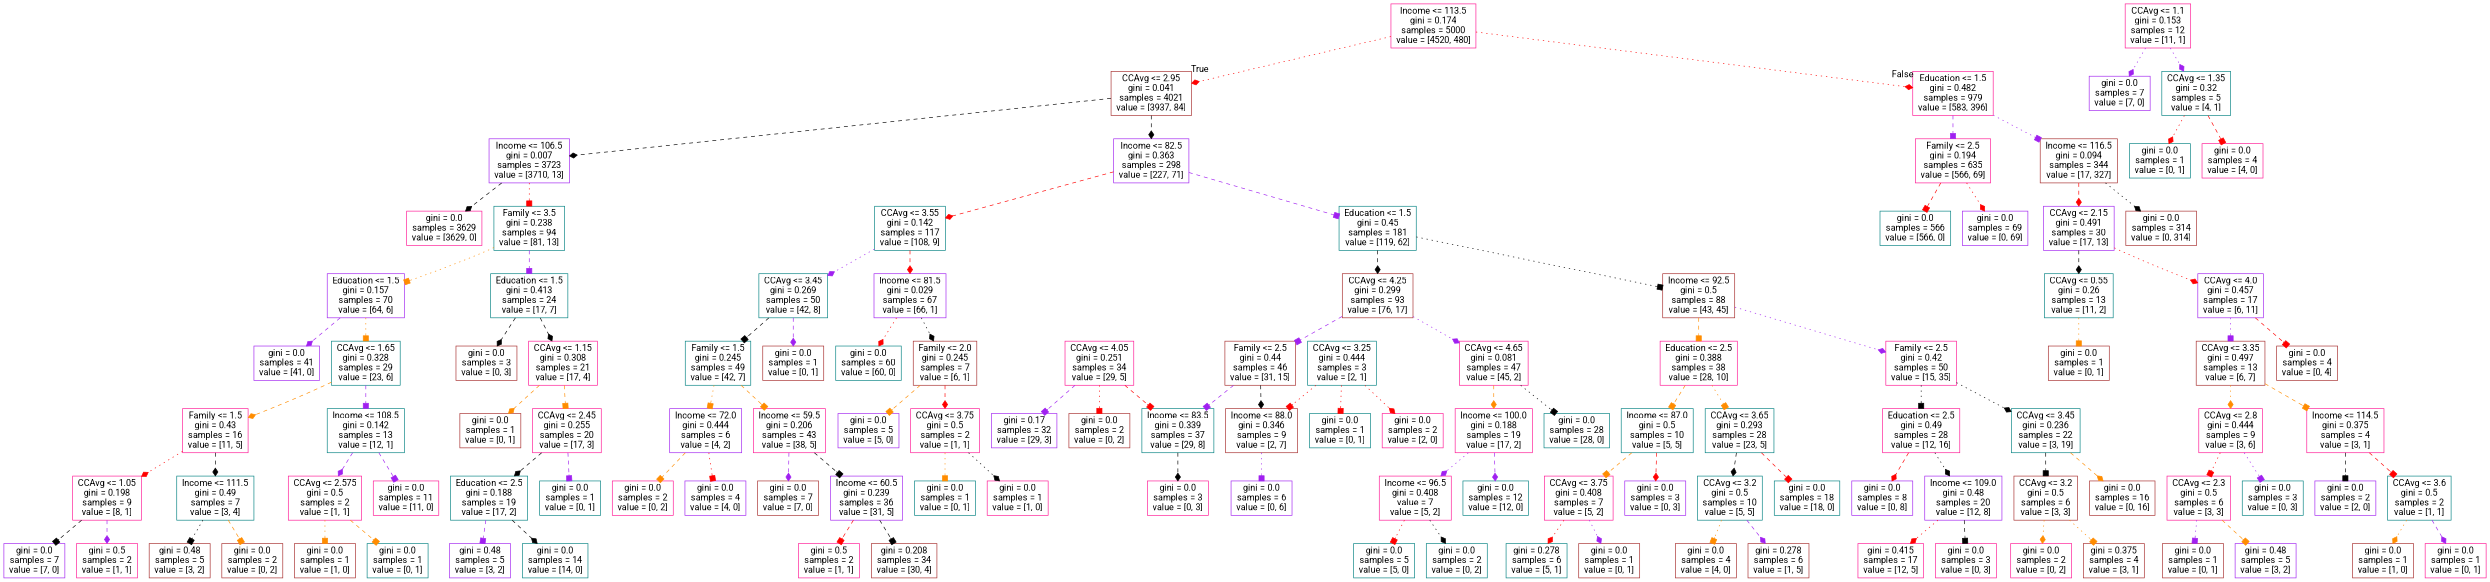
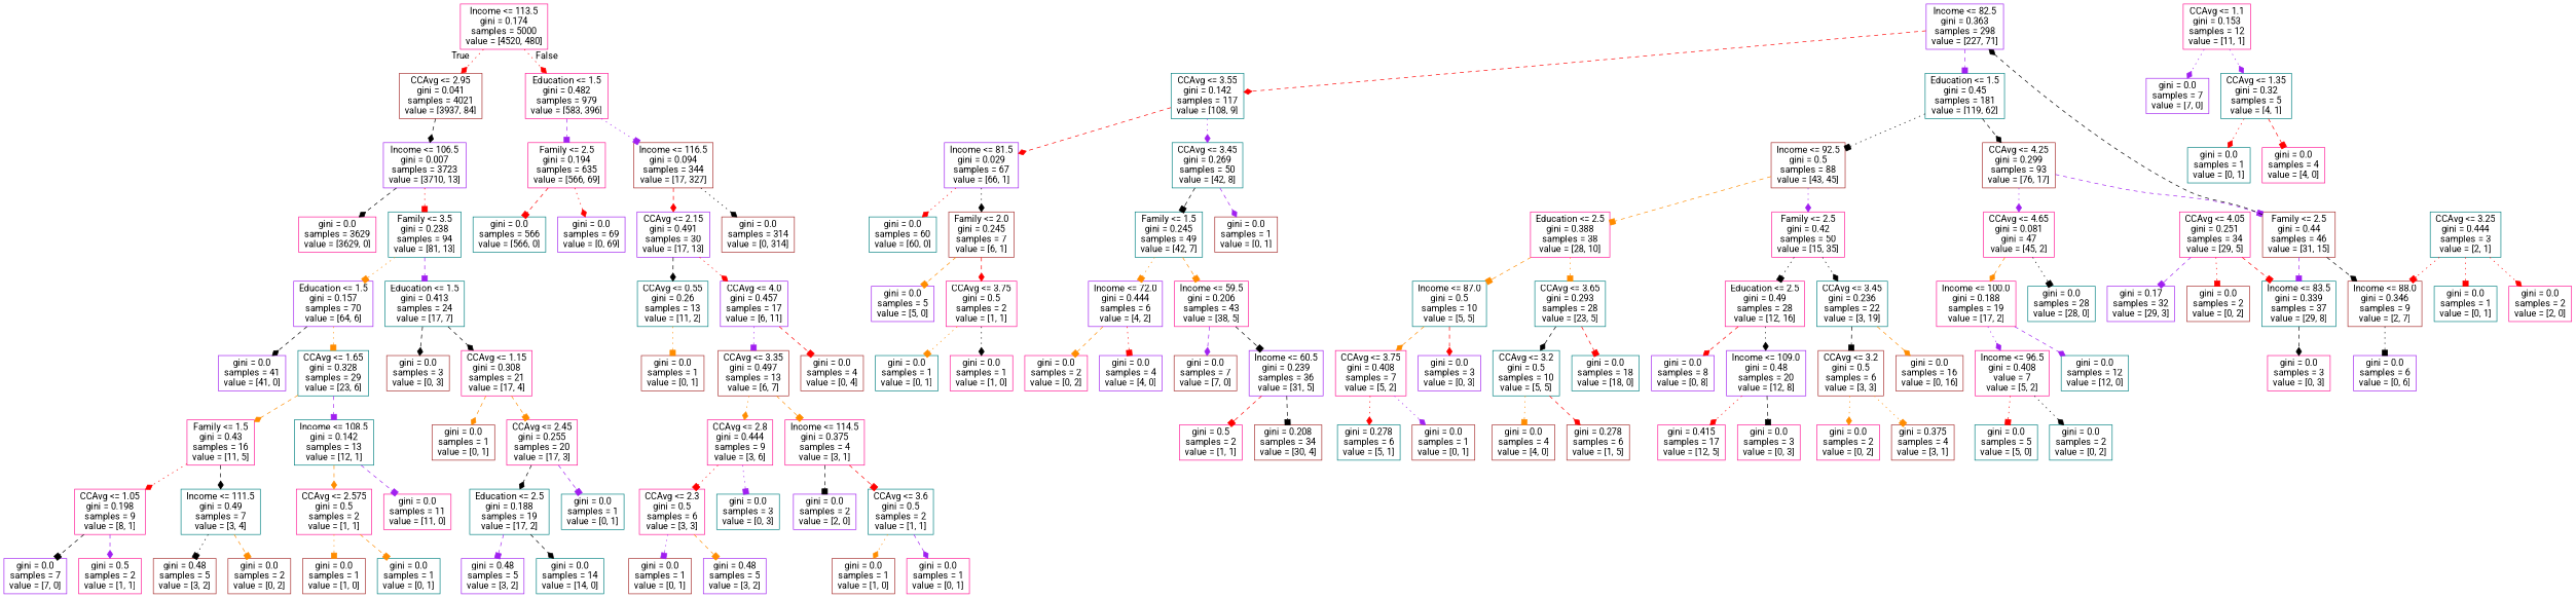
  digraph {
    fontname=Roboto
    node [color=deeppink fontname=Roboto shape=box]
    edge [arrowhead=box color=red fontname=Roboto style=dashed]
    n1 [label="Income <= 113.5\ngini = 0.174\nsamples = 5000\nvalue = [4520, 480]"]
    n2 [color=brown label="CCAvg <= 2.95\ngini = 0.041\nsamples = 4021\nvalue = [3937, 84]"]
    n3 [label="Education <= 1.5\ngini = 0.482\nsamples = 979\nvalue = [583, 396]"]
    n4 [color=purple label="Income <= 106.5\ngini = 0.007\nsamples = 3723\nvalue = [3710, 13]"]
    n5 [color=purple label="Income <= 82.5\ngini = 0.363\nsamples = 298\nvalue = [227, 71]"]
    n6 [label="Family <= 2.5\ngini = 0.194\nsamples = 635\nvalue = [566, 69]"]
    n7 [color=brown label="Income <= 116.5\ngini = 0.094\nsamples = 344\nvalue = [17, 327]"]
    n8 [label="gini = 0.0\nsamples = 3629\nvalue = [3629, 0]"]
    n9 [color=teal label="Family <= 3.5\ngini = 0.238\nsamples = 94\nvalue = [81, 13]"]
    n10 [color=teal label="CCAvg <= 3.55\ngini = 0.142\nsamples = 117\nvalue = [108, 9]"]
    n11 [color=teal label="Education <= 1.5\ngini = 0.45\nsamples = 181\nvalue = [119, 62]"]
    n12 [color=purple label="Education <= 1.5\ngini = 0.157\nsamples = 70\nvalue = [64, 6]"]
    n13 [color=teal label="Education <= 1.5\ngini = 0.413\nsamples = 24\nvalue = [17, 7]"]
    n14 [color=purple label="gini = 0.0\nsamples = 41\nvalue = [41, 0]"]
    n15 [color=teal label="CCAvg <= 1.65\ngini = 0.328\nsamples = 29\nvalue = [23, 6]"]
    n16 [color=brown label="gini = 0.0\nsamples = 3\nvalue = [0, 3]"]
    n17 [label="CCAvg <= 1.15\ngini = 0.308\nsamples = 21\nvalue = [17, 4]"]
    n18 [label="Family <= 1.5\ngini = 0.43\nsamples = 16\nvalue = [11, 5]"]
    n19 [color=teal label="Income <= 108.5\ngini = 0.142\nsamples = 13\nvalue = [12, 1]"]
    n20 [label="CCAvg <= 1.05\ngini = 0.198\nsamples = 9\nvalue = [8, 1]"]
    n21 [color=teal label="Income <= 111.5\ngini = 0.49\nsamples = 7\nvalue = [3, 4]"]
    n22 [label="CCAvg <= 2.575\ngini = 0.5\nsamples = 2\nvalue = [1, 1]"]
    n23 [label="gini = 0.0\nsamples = 11\nvalue = [11, 0]"]
    n24 [color=purple label="gini = 0.0\nsamples = 7\nvalue = [7, 0]"]
    n25 [label="gini = 0.5\nsamples = 2\nvalue = [1, 1]"]
    n26 [color=brown label="gini = 0.48\nsamples = 5\nvalue = [3, 2]"]
    n27 [color=brown label="gini = 0.0\nsamples = 2\nvalue = [0, 2]"]
    n28 [color=brown label="gini = 0.0\nsamples = 1\nvalue = [1, 0]"]
    n29 [color=teal label="gini = 0.0\nsamples = 1\nvalue = [0, 1]"]
    n30 [color=brown label="gini = 0.0\nsamples = 1\nvalue = [0, 1]"]
    n31 [label="CCAvg <= 2.45\ngini = 0.255\nsamples = 20\nvalue = [17, 3]"]
    n32 [color=teal label="Education <= 2.5\ngini = 0.188\nsamples = 19\nvalue = [17, 2]"]
    n33 [color=teal label="gini = 0.0\nsamples = 1\nvalue = [0, 1]"]
    n34 [color=purple label="gini = 0.48\nsamples = 5\nvalue = [3, 2]"]
    n35 [color=teal label="gini = 0.0\nsamples = 14\nvalue = [14, 0]"]
    n36 [color=teal label="CCAvg <= 3.45\ngini = 0.269\nsamples = 50\nvalue = [42, 8]"]
    n37 [color=purple label="Income <= 81.5\ngini = 0.029\nsamples = 67\nvalue = [66, 1]"]
    n38 [color=brown label="CCAvg <= 4.25\ngini = 0.299\nsamples = 93\nvalue = [76, 17]"]
    n39 [color=brown label="Income <= 92.5\ngini = 0.5\nsamples = 88\nvalue = [43, 45]"]
    n40 [color=teal label="Family <= 1.5\ngini = 0.245\nsamples = 49\nvalue = [42, 7]"]
    n41 [color=brown label="gini = 0.0\nsamples = 1\nvalue = [0, 1]"]
    n42 [color=teal label="gini = 0.0\nsamples = 60\nvalue = [60, 0]"]
    n43 [color=brown label="Family <= 2.0\ngini = 0.245\nsamples = 7\nvalue = [6, 1]"]
    n44 [color=purple label="Income <= 72.0\ngini = 0.444\nsamples = 6\nvalue = [4, 2]"]
    n45 [label="Income <= 59.5\ngini = 0.206\nsamples = 43\nvalue = [38, 5]"]
    n46 [label="gini = 0.0\nsamples = 2\nvalue = [0, 2]"]
    n47 [color=purple label="gini = 0.0\nsamples = 4\nvalue = [4, 0]"]
    n48 [color=brown label="gini = 0.0\nsamples = 7\nvalue = [7, 0]"]
    n49 [color=purple label="Income <= 60.5\ngini = 0.239\nsamples = 36\nvalue = [31, 5]"]
    n50 [label="gini = 0.5\nsamples = 2\nvalue = [1, 1]"]
    n51 [color=brown label="gini = 0.208\nsamples = 34\nvalue = [30, 4]"]
    n52 [color=purple label="gini = 0.0\nsamples = 5\nvalue = [5, 0]"]
    n53 [label="CCAvg <= 3.75\ngini = 0.5\nsamples = 2\nvalue = [1, 1]"]
    n54 [color=teal label="gini = 0.0\nsamples = 1\nvalue = [0, 1]"]
    n55 [label="gini = 0.0\nsamples = 1\nvalue = [1, 0]"]
    n56 [color=brown label="Family <= 2.5\ngini = 0.44\nsamples = 46\nvalue = [31, 15]"]
-   n57 [label="CCAvg <= 4.65\ngini = 0.081\nsamples = 47\nvalue = [45, 2]"]
+   n57 [label="CCAvg <= 4.65\ngini = 0.081\ngini = 47\nvalue = [45, 2]"]
    n58 [label="Education <= 2.5\ngini = 0.388\nsamples = 38\nvalue = [28, 10]"]
    n59 [label="Family <= 2.5\ngini = 0.42\nsamples = 50\nvalue = [15, 35]"]
    n60 [color=teal label="Income <= 83.5\ngini = 0.339\nsamples = 37\nvalue = [29, 8]"]
    n61 [color=brown label="Income <= 88.0\ngini = 0.346\nsamples = 9\nvalue = [2, 7]"]
    n62 [label="Income <= 100.0\ngini = 0.188\nsamples = 19\nvalue = [17, 2]"]
    n63 [color=teal label="gini = 0.0\nsamples = 28\nvalue = [28, 0]"]
    n64 [label="gini = 0.0\nsamples = 3\nvalue = [0, 3]"]
    n65 [color=purple label="gini = 0.0\nsamples = 6\nvalue = [0, 6]"]
    n66 [label="CCAvg <= 4.05\ngini = 0.251\nsamples = 34\nvalue = [29, 5]"]
    n67 [color=purple label="gini = 0.17\nsamples = 32\nvalue = [29, 3]"]
    n68 [color=brown label="gini = 0.0\nsamples = 2\nvalue = [0, 2]"]
    n69 [color=teal label="CCAvg <= 3.25\ngini = 0.444\nsamples = 3\nvalue = [2, 1]"]
    n70 [color=teal label="gini = 0.0\nsamples = 1\nvalue = [0, 1]"]
    n71 [label="gini = 0.0\nsamples = 2\nvalue = [2, 0]"]
    n72 [label="Income <= 96.5\ngini = 0.408\nvalue = 7\nvalue = [5, 2]"]
    n73 [color=teal label="gini = 0.0\nsamples = 12\nvalue = [12, 0]"]
    n74 [color=teal label="gini = 0.0\nsamples = 5\nvalue = [5, 0]"]
    n75 [color=teal label="gini = 0.0\nsamples = 2\nvalue = [0, 2]"]
    n76 [color=teal label="Income <= 87.0\ngini = 0.5\nsamples = 10\nvalue = [5, 5]"]
    n77 [color=teal label="CCAvg <= 3.65\ngini = 0.293\nsamples = 28\nvalue = [23, 5]"]
    n78 [label="Education <= 2.5\ngini = 0.49\nsamples = 28\nvalue = [12, 16]"]
    n79 [color=teal label="CCAvg <= 3.45\ngini = 0.236\nsamples = 22\nvalue = [3, 19]"]
    n80 [label="CCAvg <= 3.75\ngini = 0.408\nsamples = 7\nvalue = [5, 2]"]
    n81 [color=purple label="gini = 0.0\nsamples = 3\nvalue = [0, 3]"]
    n82 [color=teal label="CCAvg <= 3.2\ngini = 0.5\nsamples = 10\nvalue = [5, 5]"]
    n83 [color=teal label="gini = 0.0\nsamples = 18\nvalue = [18, 0]"]
    n84 [color=teal label="gini = 0.278\nsamples = 6\nvalue = [5, 1]"]
    n85 [color=brown label="gini = 0.0\nsamples = 1\nvalue = [0, 1]"]
    n86 [color=brown label="gini = 0.0\nsamples = 4\nvalue = [4, 0]"]
    n87 [color=brown label="gini = 0.278\nsamples = 6\nvalue = [1, 5]"]
    n88 [color=purple label="gini = 0.0\nsamples = 8\nvalue = [0, 8]"]
    n89 [color=purple label="Income <= 109.0\ngini = 0.48\nsamples = 20\nvalue = [12, 8]"]
    n90 [color=brown label="CCAvg <= 3.2\ngini = 0.5\nsamples = 6\nvalue = [3, 3]"]
    n91 [color=brown label="gini = 0.0\nsamples = 16\nvalue = [0, 16]"]
    n92 [label="gini = 0.415\nsamples = 17\nvalue = [12, 5]"]
    n93 [label="gini = 0.0\nsamples = 3\nvalue = [0, 3]"]
    n94 [label="gini = 0.0\nsamples = 2\nvalue = [0, 2]"]
    n95 [color=brown label="gini = 0.375\nsamples = 4\nvalue = [3, 1]"]
    n96 [color=teal label="gini = 0.0\nsamples = 566\nvalue = [566, 0]"]
    n97 [color=purple label="gini = 0.0\nsamples = 69\nvalue = [0, 69]"]
    n98 [color=purple label="CCAvg <= 2.15\ngini = 0.491\nsamples = 30\nvalue = [17, 13]"]
    n99 [color=brown label="gini = 0.0\nsamples = 314\nvalue = [0, 314]"]
    n100 [color=teal label="CCAvg <= 0.55\ngini = 0.26\nsamples = 13\nvalue = [11, 2]"]
    n101 [color=purple label="CCAvg <= 4.0\ngini = 0.457\nsamples = 17\nvalue = [6, 11]"]
    n102 [color=brown label="gini = 0.0\nsamples = 1\nvalue = [0, 1]"]
    n103 [color=brown label="CCAvg <= 3.35\ngini = 0.497\nsamples = 13\nvalue = [6, 7]"]
    n104 [color=brown label="gini = 0.0\nsamples = 4\nvalue = [0, 4]"]
    n105 [label="CCAvg <= 1.1\ngini = 0.153\nsamples = 12\nvalue = [11, 1]"]
    n106 [color=purple label="gini = 0.0\nsamples = 7\nvalue = [7, 0]"]
    n107 [color=teal label="CCAvg <= 1.35\ngini = 0.32\nsamples = 5\nvalue = [4, 1]"]
    n108 [color=teal label="gini = 0.0\nsamples = 1\nvalue = [0, 1]"]
    n109 [label="gini = 0.0\nsamples = 4\nvalue = [4, 0]"]
    n110 [label="CCAvg <= 2.8\ngini = 0.444\nsamples = 9\nvalue = [3, 6]"]
    n111 [label="Income <= 114.5\ngini = 0.375\nsamples = 4\nvalue = [3, 1]"]
    n112 [label="CCAvg <= 2.3\ngini = 0.5\nsamples = 6\nvalue = [3, 3]"]
    n113 [color=teal label="gini = 0.0\nsamples = 3\nvalue = [0, 3]"]
    n114 [color=purple label="gini = 0.0\nsamples = 2\nvalue = [2, 0]"]
    n115 [color=teal label="CCAvg <= 3.6\ngini = 0.5\nsamples = 2\nvalue = [1, 1]"]
    n116 [color=brown label="gini = 0.0\nsamples = 1\nvalue = [0, 1]"]
    n117 [color=purple label="gini = 0.48\nsamples = 5\nvalue = [3, 2]"]
    n118 [color=brown label="gini = 0.0\nsamples = 1\nvalue = [1, 0]"]
    n119 [label="gini = 0.0\nsamples = 1\nvalue = [0, 1]"]
    n1 -> n2 [arrowhead=diamond headlabel=True labelangle=45 labeldistance=2.5 style=dotted]
    n1 -> n3 [arrowhead=diamond headlabel=False labelangle=-45 labeldistance=2.5 style=dotted]
    n2 -> n4 [arrowhead=diamond color=black]
-   n2 -> n5 [arrowhead=diamond color=black]
+   n56 -> n5 [arrowhead=diamond color=black]
    n3 -> n6 [color=purple]
    n3 -> n7 [color=purple style=dotted]
    n4 -> n8 [arrowhead=diamond color=black]
    n4 -> n9 [style=dotted]
    n5 -> n10 [arrowhead=diamond]
    n5 -> n11 [color=purple]
    n6 -> n96
    n6 -> n97 [arrowhead=diamond style=dotted]
    n7 -> n98 [arrowhead=diamond]
    n7 -> n99 [arrowhead=diamond color=black style=dotted]
    n9 -> n12 [color=darkorange style=dotted]
    n9 -> n13 [color=purple]
    n10 -> n36 [arrowhead=diamond color=purple style=dotted]
    n10 -> n37 [arrowhead=diamond]
    n11 -> n38 [arrowhead=diamond color=black]
    n11 -> n39 [color=black style=dotted]
-   n12 -> n14 [arrowhead=diamond color=purple]
+   n12 -> n14 [arrowhead=diamond color=black]
    n12 -> n15 [color=darkorange style=dotted]
    n13 -> n16 [arrowhead=diamond color=black]
    n13 -> n17 [arrowhead=diamond color=black]
    n15 -> n18 [arrowhead=diamond color=darkorange]
    n15 -> n19 [color=purple]
    n17 -> n30 [arrowhead=diamond color=darkorange]
    n17 -> n31 [color=darkorange]
    n18 -> n20 [arrowhead=diamond style=dotted]
    n18 -> n21 [arrowhead=diamond color=black]
-   n19 -> n22 [arrowhead=diamond color=purple]
+   n19 -> n22 [arrowhead=diamond color=darkorange]
    n19 -> n23 [color=purple]
    n20 -> n24 [color=black]
    n20 -> n25 [arrowhead=diamond color=purple]
    n21 -> n26 [color=black style=dotted]
    n21 -> n27 [color=darkorange]
    n22 -> n28 [color=darkorange style=dotted]
    n22 -> n29 [color=darkorange]
    n31 -> n32 [arrowhead=diamond color=black]
    n31 -> n33 [color=purple]
    n32 -> n34 [color=purple]
    n32 -> n35 [arrowhead=diamond color=black]
    n36 -> n40 [color=black]
    n36 -> n41 [arrowhead=diamond color=purple]
    n37 -> n42 [arrowhead=diamond style=dotted]
    n37 -> n43 [arrowhead=diamond color=black style=dotted]
    n38 -> n56 [color=purple]
    n38 -> n57 [arrowhead=diamond color=purple style=dotted]
    n39 -> n58 [color=darkorange]
    n39 -> n59 [arrowhead=diamond color=purple style=dotted]
    n40 -> n44 [color=darkorange style=dotted]
    n40 -> n45 [color=darkorange]
    n43 -> n52 [color=darkorange]
    n43 -> n53 [arrowhead=diamond]
    n44 -> n46 [color=darkorange]
    n44 -> n47 [style=dotted]
    n45 -> n48 [arrowhead=diamond color=purple]
    n45 -> n49 [color=black]
    n49 -> n50
    n49 -> n51 [color=black]
    n53 -> n54 [color=darkorange style=dotted]
    n53 -> n55 [arrowhead=diamond color=black style=dotted]
    n56 -> n60 [color=purple]
    n56 -> n61 [arrowhead=diamond color=black]
    n57 -> n62 [arrowhead=diamond color=darkorange]
    n57 -> n63 [color=black style=dotted]
    n58 -> n76 [color=darkorange]
    n58 -> n77 [color=darkorange style=dotted]
    n59 -> n78 [color=black style=dotted]
    n59 -> n79 [arrowhead=diamond color=black style=dotted]
    n60 -> n64 [arrowhead=diamond color=black]
-   n61 -> n65 [color=purple style=dotted]
+   n61 -> n65 [color=black style=dotted]
    n62 -> n72 [arrowhead=diamond color=purple style=dotted]
    n62 -> n73 [arrowhead=diamond color=purple]
    n66 -> n60
    n66 -> n67 [color=purple]
    n66 -> n68 [style=dotted]
    n69 -> n61 [style=dotted]
    n69 -> n70 [style=dotted]
    n69 -> n71 [arrowhead=diamond style=dotted]
    n72 -> n74 [style=dotted]
    n72 -> n75 [arrowhead=diamond color=black style=dotted]
-   n76 -> n80 [color=darkorange]
+   n76 -> n80 [arrowhead=diamond color=darkorange]
    n76 -> n81 [arrowhead=diamond]
    n77 -> n82 [arrowhead=diamond color=black]
    n77 -> n83
    n78 -> n88 [arrowhead=diamond]
    n78 -> n89 [arrowhead=diamond color=black style=dotted]
    n79 -> n90 [color=black]
    n79 -> n91 [arrowhead=diamond color=darkorange]
    n80 -> n84 [arrowhead=diamond style=dotted]
    n80 -> n85 [arrowhead=diamond color=purple style=dotted]
    n82 -> n86 [color=darkorange style=dotted]
-   n82 -> n87 [arrowhead=diamond color=purple]
+   n82 -> n87 [arrowhead=diamond]
    n89 -> n92 [arrowhead=diamond style=dotted]
    n89 -> n93 [color=black]
    n90 -> n94 [arrowhead=diamond color=darkorange style=dotted]
    n90 -> n95 [color=darkorange style=dotted]
    n98 -> n100 [arrowhead=diamond color=black]
    n98 -> n101 [arrowhead=diamond style=dotted]
    n100 -> n102 [color=darkorange style=dotted]
    n101 -> n103 [color=purple style=dotted]
    n101 -> n104
    n103 -> n110 [arrowhead=diamond color=darkorange style=dotted]
    n103 -> n111 [color=darkorange]
    n105 -> n106 [arrowhead=diamond color=purple style=dotted]
    n105 -> n107 [arrowhead=diamond color=purple style=dotted]
    n107 -> n108 [arrowhead=diamond style=dotted]
    n107 -> n109
    n110 -> n112 [style=dotted]
    n110 -> n113 [color=purple style=dotted]
    n111 -> n114 [color=black]
    n111 -> n115
    n112 -> n116 [color=purple style=dotted]
    n112 -> n117 [color=darkorange]
    n115 -> n118 [arrowhead=diamond color=darkorange style=dotted]
    n115 -> n119 [arrowhead=diamond color=purple]
  }
